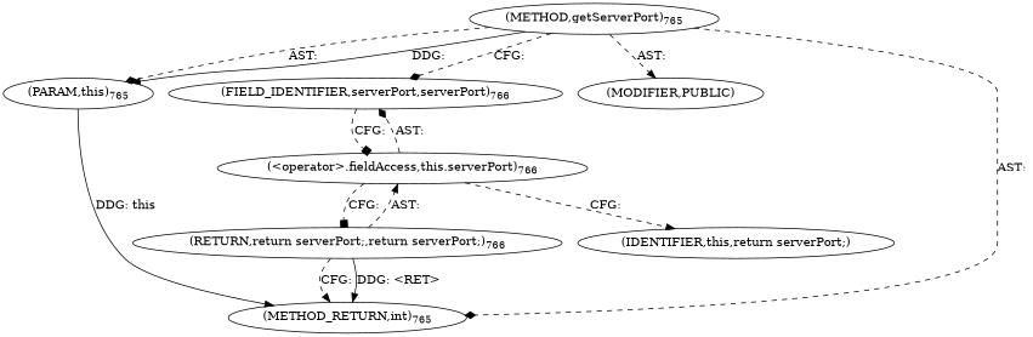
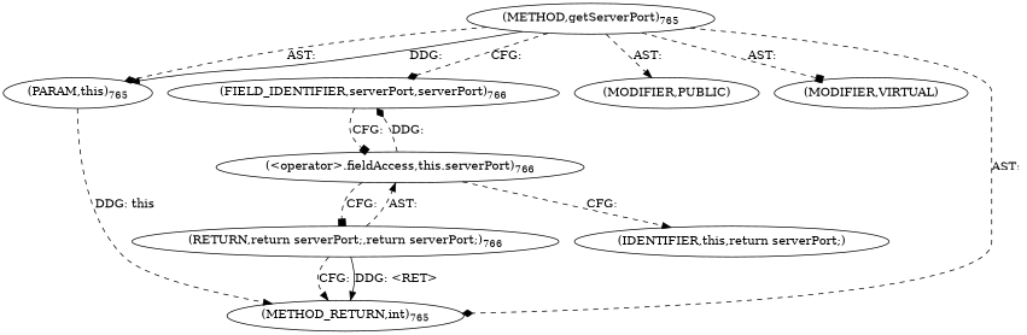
  digraph {
    edge [arrowhead=normal style=dashed]
    n1 [label=<(METHOD,getServerPort)<SUB>765</SUB>>]
    n2 [label=<(PARAM,this)<SUB>765</SUB>>]
    n3 [label=<(FIELD_IDENTIFIER,serverPort,serverPort)<SUB>766</SUB>>]
    n4 [label=<(MODIFIER,PUBLIC)>]
+   n5 [label=<(MODIFIER,VIRTUAL)>]
    n6 [label=<(METHOD_RETURN,int)<SUB>765</SUB>>]
    n7 [label=<(&lt;operator&gt;.fieldAccess,this.serverPort)<SUB>766</SUB>>]
    n8 [label=<(RETURN,return serverPort;,return serverPort;)<SUB>766</SUB>>]
    n9 [label=<(IDENTIFIER,this,return serverPort;)>]
    n1 -> n2 [arrowhead=diamond label="AST: "]
    n1 -> n2 [label="DDG: " style=solid]
    n1 -> n3 [arrowhead=diamond label="CFG: "]
    n1 -> n4 [label="AST: "]
+   n1 -> n5 [arrowhead=box label="AST: "]
    n1 -> n6 [arrowhead=diamond label="AST: "]
-   n2 -> n6 [label="DDG: this" style=solid]
+   n2 -> n6 [label="DDG: this"]
    n3 -> n7 [arrowhead=box label="CFG: "]
-   n7 -> n3 [arrowhead=diamond label="AST: "]
+   n7 -> n3 [arrowhead=diamond label="DDG: "]
    n7 -> n8 [arrowhead=box label="CFG: "]
    n7 -> n9 [label="CFG: "]
    n8 -> n6 [label="CFG: "]
    n8 -> n6 [label="DDG: &lt;RET&gt;" style=solid]
    n8 -> n7 [label="AST: "]
  }
